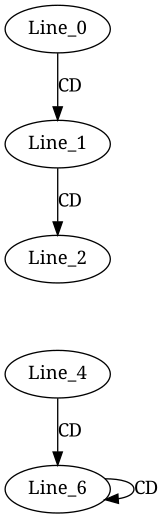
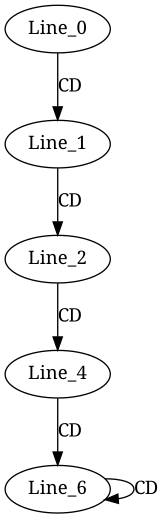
  digraph {
    fontname="Noto Serif"
    node [fontname="Noto Serif"]
    edge [fontname="Noto Serif"]
    Line_0
    Line_1
    Line_2
    Line_4
    Line_6
    Line_0 -> Line_1 [label=CD]
    Line_1 -> Line_2 [label=CD]
+   Line_2 -> Line_4 [label=CD]
    Line_4 -> Line_6 [label=CD]
    Line_6 -> Line_6 [label=CD]
  }
